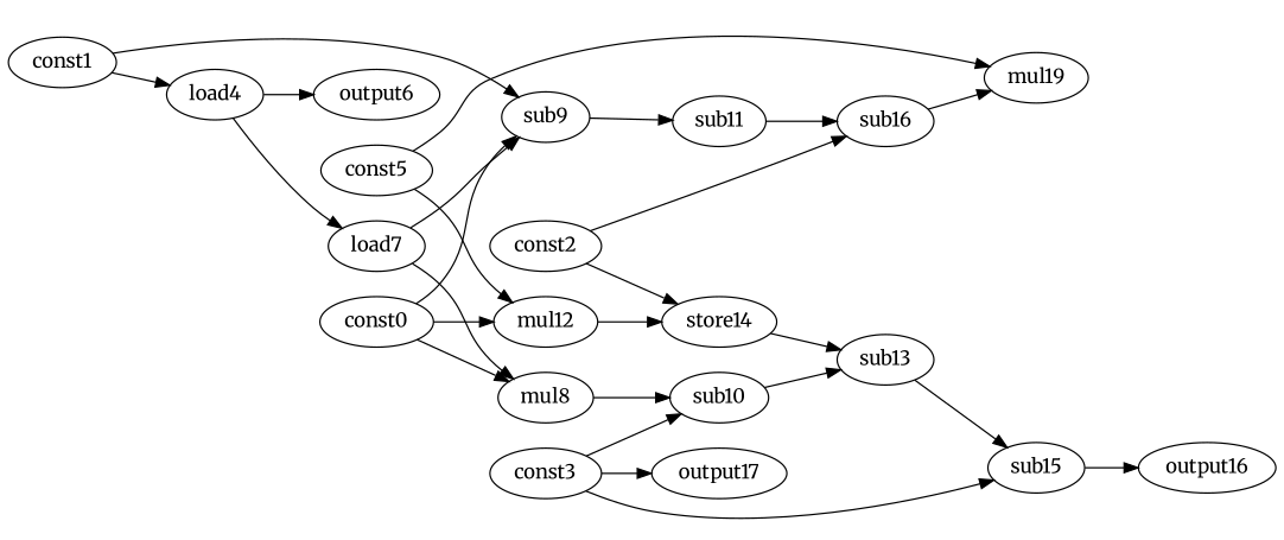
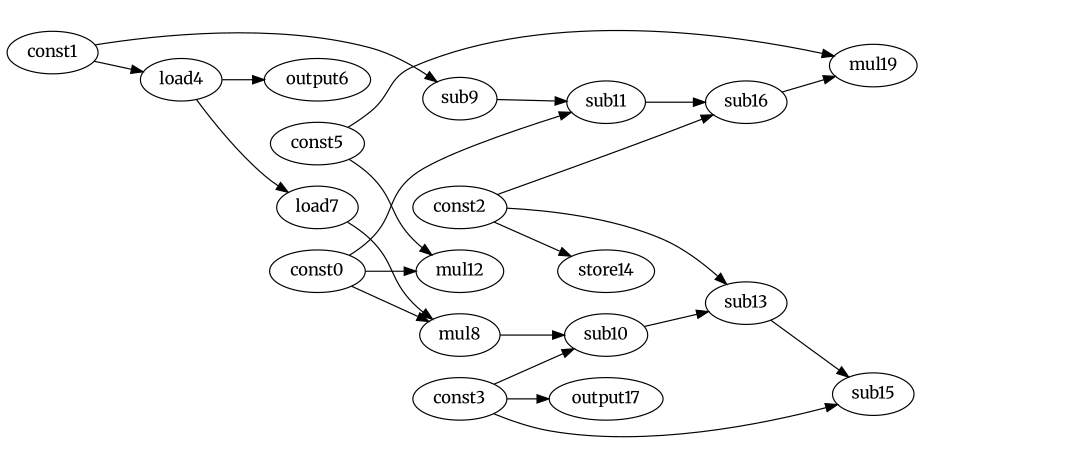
  digraph {
    fontname=Merriweather
    rankdir=LR
    node [fontname=Merriweather opcode=sub]
    edge [fontname=Merriweather operand=0]
    const0 [opcode=const]
    mul8 [opcode=mul]
    sub11
    mul12 [opcode=mul]
    sub10
    n6 [label=sub16]
    store14 [opcode=store]
    const1 [opcode=const]
    load4 [opcode=load]
    sub9
    output6 [opcode=output]
    load7 [opcode=load]
    const2 [opcode=const]
    sub13
    sub15
    n16 [label=mul19 opcode=store]
    const3 [opcode=const]
    output17 [opcode=output]
-   output16 [opcode=output]
    const5 [opcode=const]
    const0 -> mul8
-   const0 -> sub9
+   const0 -> sub11
    const0 -> mul12
    mul8 -> sub10
    sub11 -> n6 [operand=1]
-   mul12 -> store14 [operand=1]
    sub10 -> sub13
    n6 -> n16
    const1 -> load4
    const1 -> sub9
    load4 -> output6
    load4 -> load7
    sub9 -> sub11 [operand=1]
    load7 -> mul8 [operand=1]
-   load7 -> sub9 [operand=1]
    const2 -> n6
    const2 -> store14
-   store14 -> sub13 [operand=1]
+   const2 -> sub13 [operand=1]
    sub13 -> sub15 [operand=1]
-   sub15 -> output16
    const3 -> sub10 [operand=1]
    const3 -> sub15
    const3 -> output17
    const5 -> mul12 [operand=1]
    const5 -> n16 [operand=1]
  }
